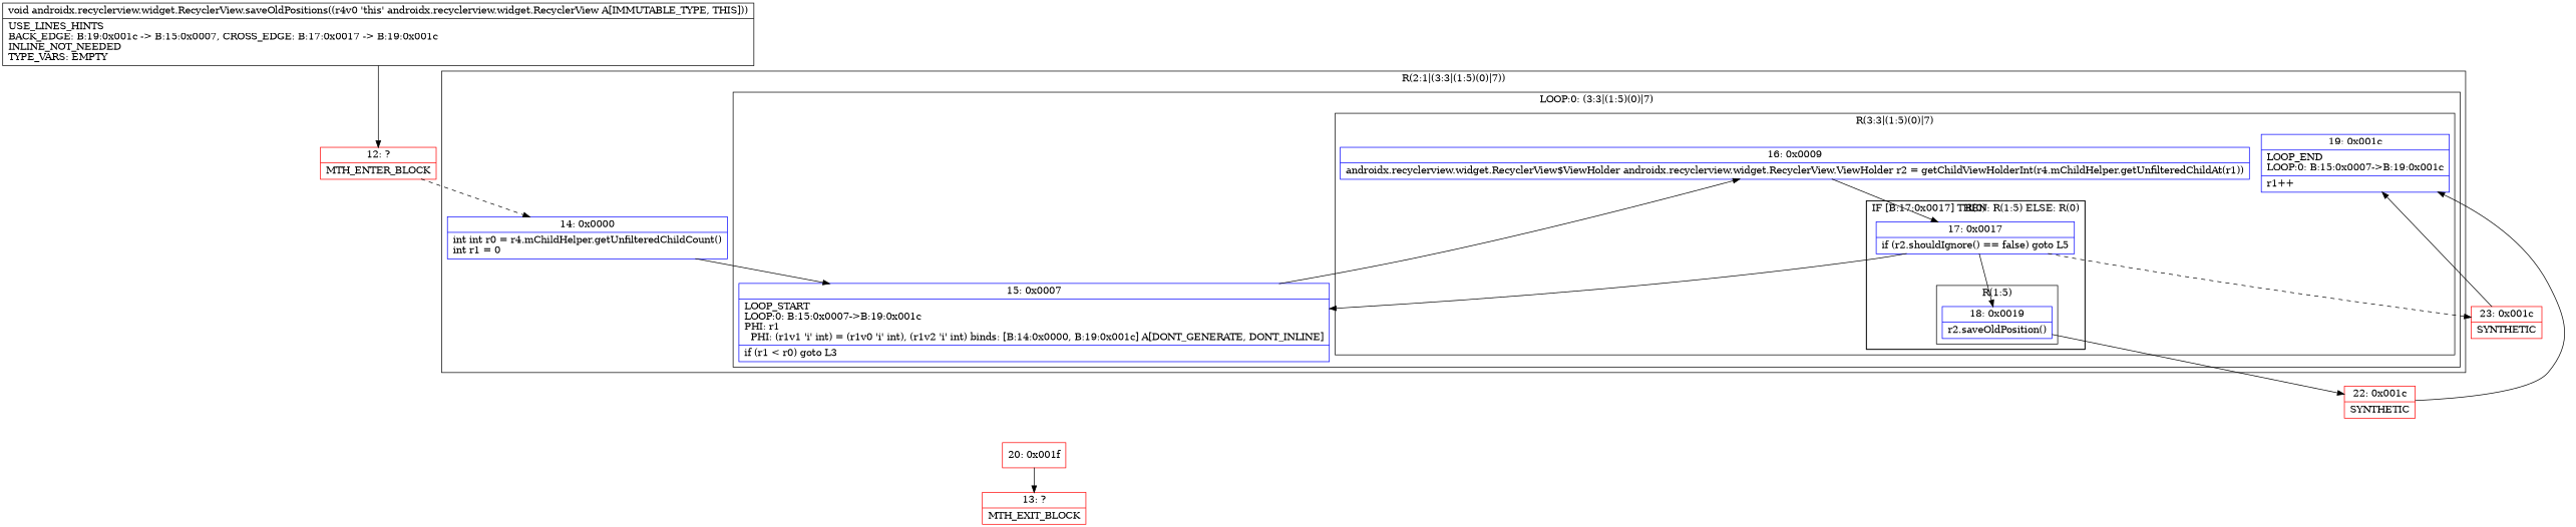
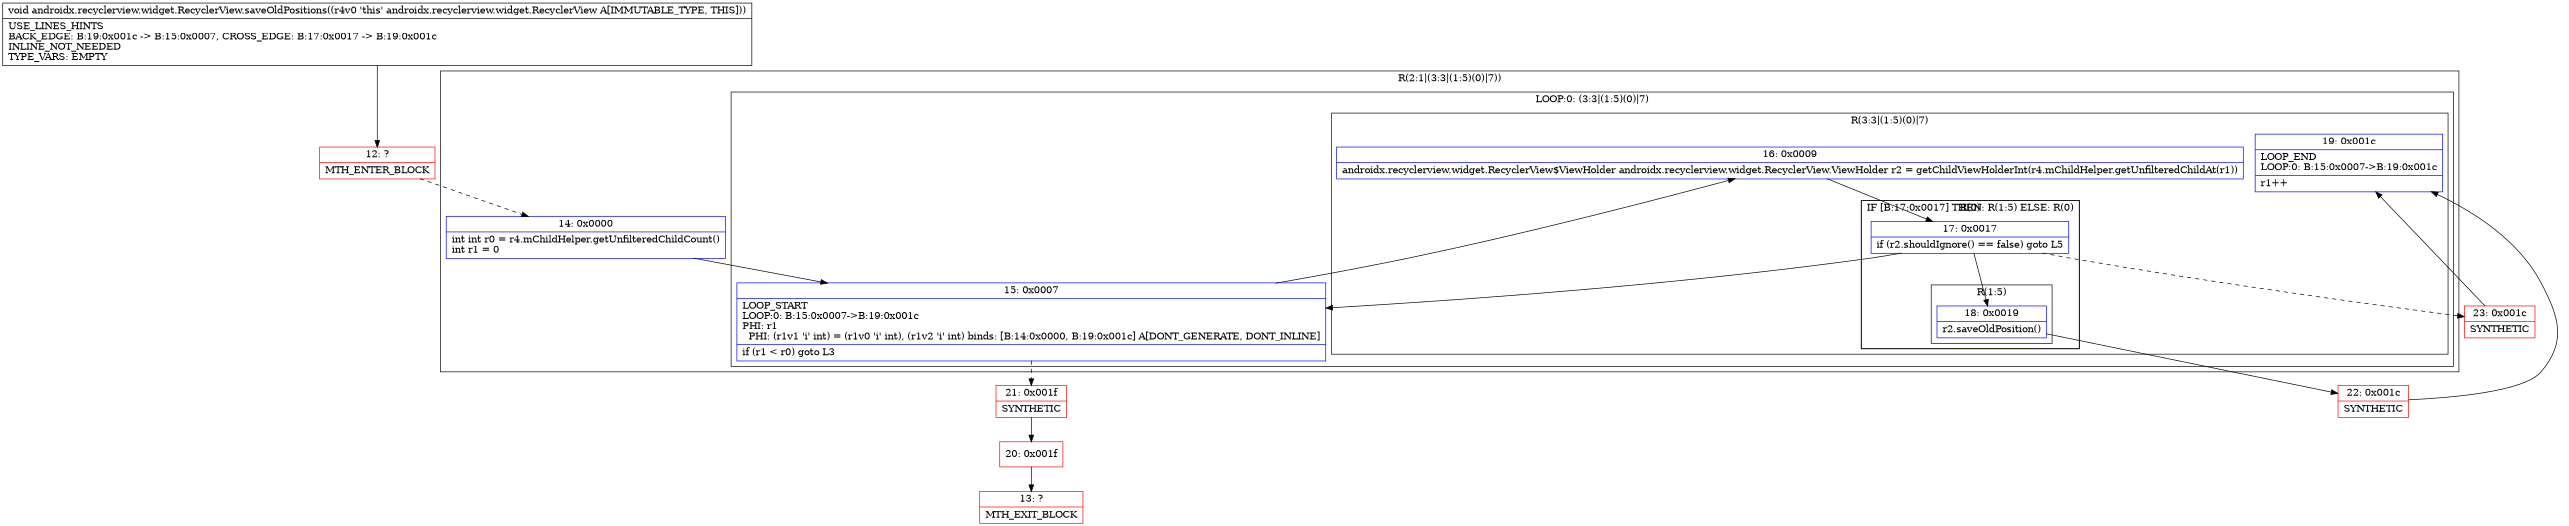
  digraph {
    node [color=blue shape=record]
    n1 [label="{18\:\ 0x0019|r2.saveOldPosition()\l}"]
    n2 [label="{17\:\ 0x0017|if (r2.shouldIgnore() == false) goto L5\l}"]
    n3 [label="{16\:\ 0x0009|androidx.recyclerview.widget.RecyclerView$ViewHolder androidx.recyclerview.widget.RecyclerView.ViewHolder r2 = getChildViewHolderInt(r4.mChildHelper.getUnfilteredChildAt(r1))\l}"]
    n4 [label="{19\:\ 0x001c|LOOP_END\lLOOP:0: B:15:0x0007\-\>B:19:0x001c\l|r1++\l}"]
    n5 [label="{15\:\ 0x0007|LOOP_START\lLOOP:0: B:15:0x0007\-\>B:19:0x001c\lPHI: r1 \l  PHI: (r1v1 'i' int) = (r1v0 'i' int), (r1v2 'i' int) binds: [B:14:0x0000, B:19:0x001c] A[DONT_GENERATE, DONT_INLINE]\l|if (r1 \< r0) goto L3\l}"]
    n6 [label="{14\:\ 0x0000|int int r0 = r4.mChildHelper.getUnfilteredChildCount()\lint r1 = 0\l}"]
    n7 [color=red label="{22\:\ 0x001c|SYNTHETIC\l}"]
    n8 [color=red label="{23\:\ 0x001c|SYNTHETIC\l}"]
+   n9 [color=red label="{21\:\ 0x001f|SYNTHETIC\l}"]
    n10 [color=red label="{20\:\ 0x001f}"]
    n11 [color=red label="{12\:\ ?|MTH_ENTER_BLOCK\l}"]
    n12 [color=red label="{13\:\ ?|MTH_EXIT_BLOCK\l}"]
    n13 [label="{void androidx.recyclerview.widget.RecyclerView.saveOldPositions((r4v0 'this' androidx.recyclerview.widget.RecyclerView A[IMMUTABLE_TYPE, THIS]))  | USE_LINES_HINTS\lBACK_EDGE: B:19:0x001c \-\> B:15:0x0007, CROSS_EDGE: B:17:0x0017 \-\> B:19:0x001c\lINLINE_NOT_NEEDED\lTYPE_VARS: EMPTY\l}" color=""]
    subgraph cluster_1 {
      label="R(2:1|(3:3|(1:5)(0)|7))"
      n6
      subgraph cluster_2 {
        label="LOOP:0: (3:3|(1:5)(0)|7)"
        n5
        subgraph cluster_3 {
          label="R(3:3|(1:5)(0)|7)"
          n3
          n4
          subgraph cluster_4 {
            label="IF [B:17:0x0017] THEN: R(1:5) ELSE: R(0)"
            n2
            subgraph cluster_5 {
              label="R(1:5)"
              n1
            }
            subgraph cluster_6 {
              label="R(0)"
            }
          }
        }
      }
    }
    n1 -> n7
    n2 -> n1
    n2 -> n5
    n2 -> n8 [style=dashed]
    n3 -> n2
    n5 -> n3
+   n5 -> n9 [style=dashed]
    n6 -> n5
    n7 -> n4
    n8 -> n4
+   n9 -> n10
    n10 -> n12
    n11 -> n6 [style=dashed]
    n13 -> n11
  }
